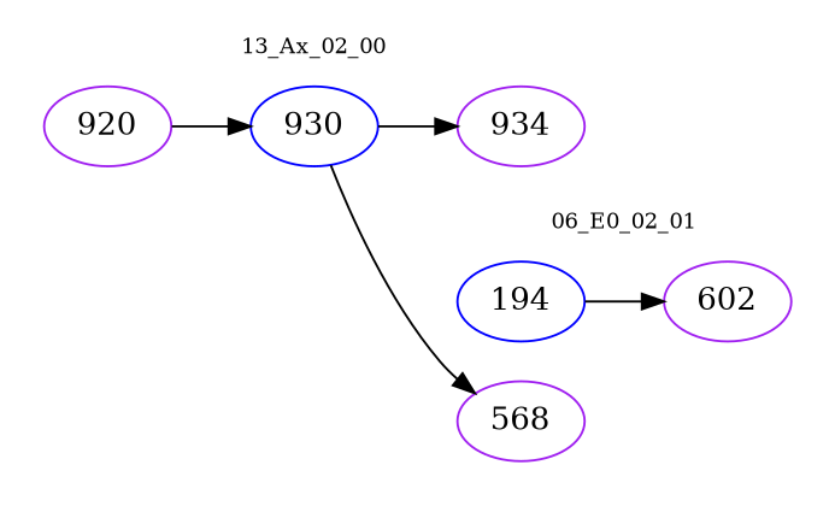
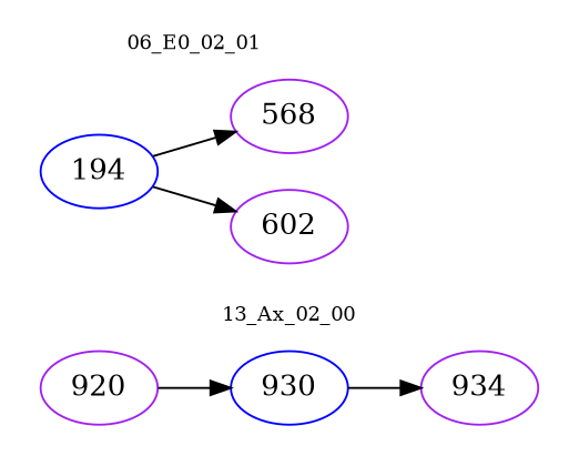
  digraph {
    rankdir=LR
    node [color=purple]
    edge [color=black]
    n1 [color=blue label=930]
    n2 [label=934]
    n3 [label=920]
    n4 [color=blue label=194]
    n5 [label=602]
    n6 [label=568]
    subgraph cluster_1 {
      color=white
      fontsize=10
      label="13_Ax_02_00"
      n1
      n2
      n3
    }
    subgraph cluster_2 {
      color=white
      fontsize=10
      label="06_E0_02_01"
      n4
      n5
      n6
    }
    n1 -> n2
    n3 -> n1
    n4 -> n5
-   n1 -> n6
+   n4 -> n6
  }
